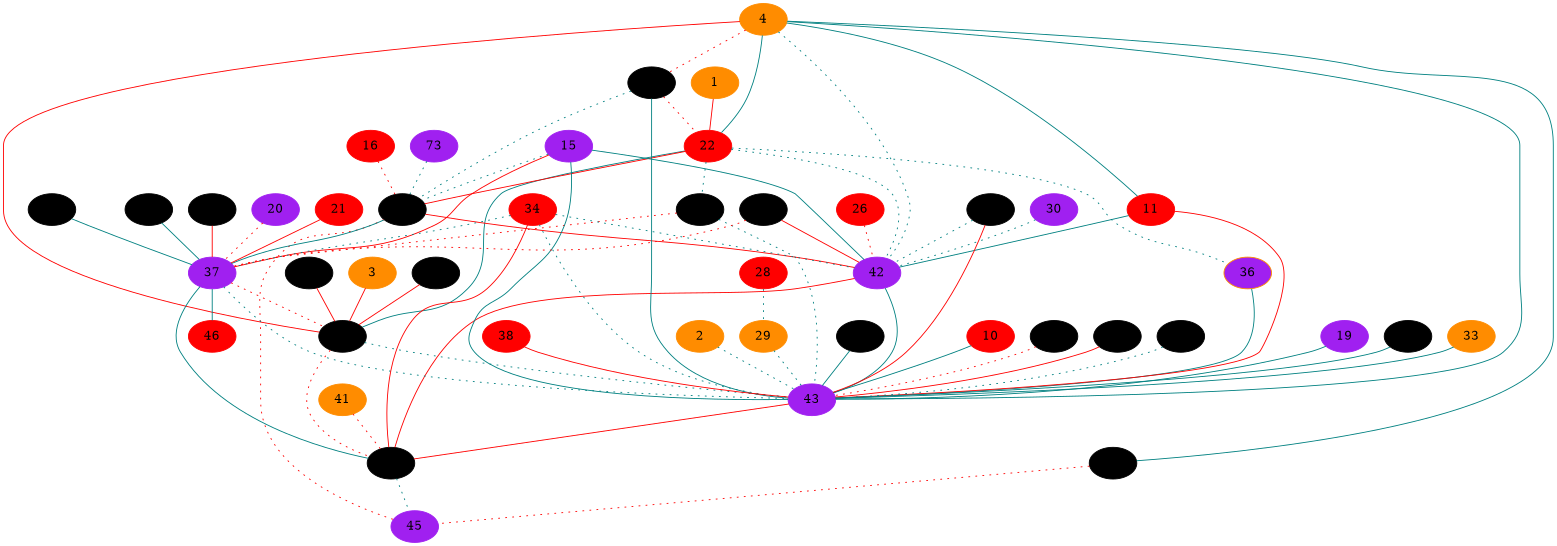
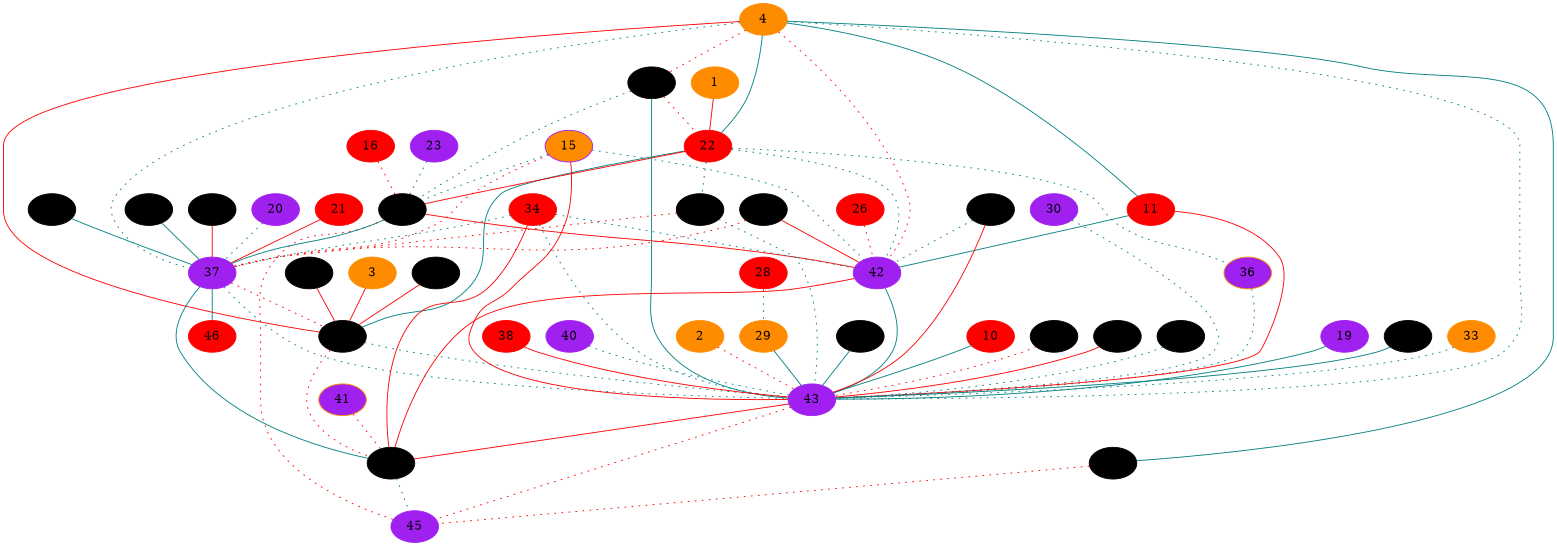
  graph {
    node [color=black style=filled]
    edge [color=teal style=dotted weight=1.0]
    1 [color=darkorange]
    22 [color=red]
    39
    42 [color=purple]
    27
    31
    36 [color=darkorange fillcolor=purple]
    2 [color=darkorange]
    43 [color=purple]
    45 [color=purple]
    44
    3 [color=darkorange]
    4 [color=darkorange]
    11 [color=red]
    12
    35
    37 [color=purple]
    46 [color=red]
    5
    6
    7
    8
    9
    10 [color=red]
    13
    14
-   15 [color=purple]
+   15 [color=purple fillcolor=darkorange]
    16 [color=red]
    17
    18
    19 [color=purple]
    20 [color=purple]
    21 [color=red]
-   23 [color=purple label=73]
+   23 [color=purple]
    24
    25
    26 [color=red]
    28 [color=red]
    29 [color=darkorange]
    30 [color=purple]
    32
    33 [color=darkorange]
    34 [color=red]
    38 [color=red]
-   41 [color=darkorange]
+   40 [color=purple]
+   41 [color=darkorange fillcolor=purple]
    1 -- 22 [color=red style=solid]
    22 -- 39 [style=solid weight=2.0]
    22 -- 42
    22 -- 27 [color=red style=solid]
    22 -- 31
    22 -- 36
    39 -- 43
    39 -- 44 [color=red]
    42 -- 43 [style=solid]
    42 -- 44 [color=red style=solid]
    27 -- 42 [color=red style=solid]
    27 -- 45 [color=red]
    27 -- 37 [style=solid]
    31 -- 43
    31 -- 37 [color=red]
-   36 -- 43 [style=solid]
-   2 -- 43
+   36 -- 43
+   2 -- 43 [color=red]
+   43 -- 45 [color=red]
    43 -- 44 [color=red style=solid]
    44 -- 45
    3 -- 39 [color=red style=solid]
    4 -- 22 [style=solid weight=2.0]
    4 -- 39 [color=red style=solid]
-   4 -- 42
-   4 -- 43 [style=solid]
+   4 -- 42 [color=red]
+   4 -- 43
    4 -- 11 [style=solid]
    4 -- 12 [color=red]
    4 -- 35 [style=solid]
+   4 -- 37
    11 -- 42 [style=solid]
    11 -- 43 [color=red style=solid]
    12 -- 22 [color=red]
    12 -- 27
    12 -- 43 [style=solid weight=2.0]
    35 -- 45 [color=red]
    37 -- 39 [color=red]
    37 -- 43
    37 -- 44 [style=solid weight=2.0]
    37 -- 46 [style=solid]
    5 -- 37 [style=solid]
    6 -- 39 [color=red style=solid]
    7 -- 37 [color=red style=solid]
    8 -- 39 [color=red style=solid]
    9 -- 43 [style=solid]
    10 -- 43 [style=solid]
    13 -- 43 [color=red]
    14 -- 42
    14 -- 43 [color=red style=solid]
-   15 -- 42 [style=solid]
+   15 -- 42
    15 -- 27
-   15 -- 43 [style=solid]
-   15 -- 37 [color=red style=solid]
+   15 -- 43 [color=red style=solid]
+   15 -- 37 [color=red]
    16 -- 27 [color=red]
    17 -- 43 [color=red style=solid]
    18 -- 43
    19 -- 43 [style=solid]
-   20 -- 37 [color=red]
+   20 -- 37
    21 -- 37 [color=red style=solid]
    23 -- 27
    24 -- 37 [style=solid]
    25 -- 42 [color=red style=solid]
    25 -- 37 [color=red]
    26 -- 42 [color=red]
    28 -- 29
-   29 -- 43 [weight=2.0]
-   30 -- 42
+   29 -- 43 [style=solid weight=2.0]
+   30 -- 43
    32 -- 43 [style=solid]
-   33 -- 43 [style=solid]
+   33 -- 43
    34 -- 42
    34 -- 43 [weight=2.0]
    34 -- 44 [color=red style=solid weight=2.0]
    34 -- 37
    38 -- 43 [color=red style=solid]
+   40 -- 43
    41 -- 44 [color=red]
  }
